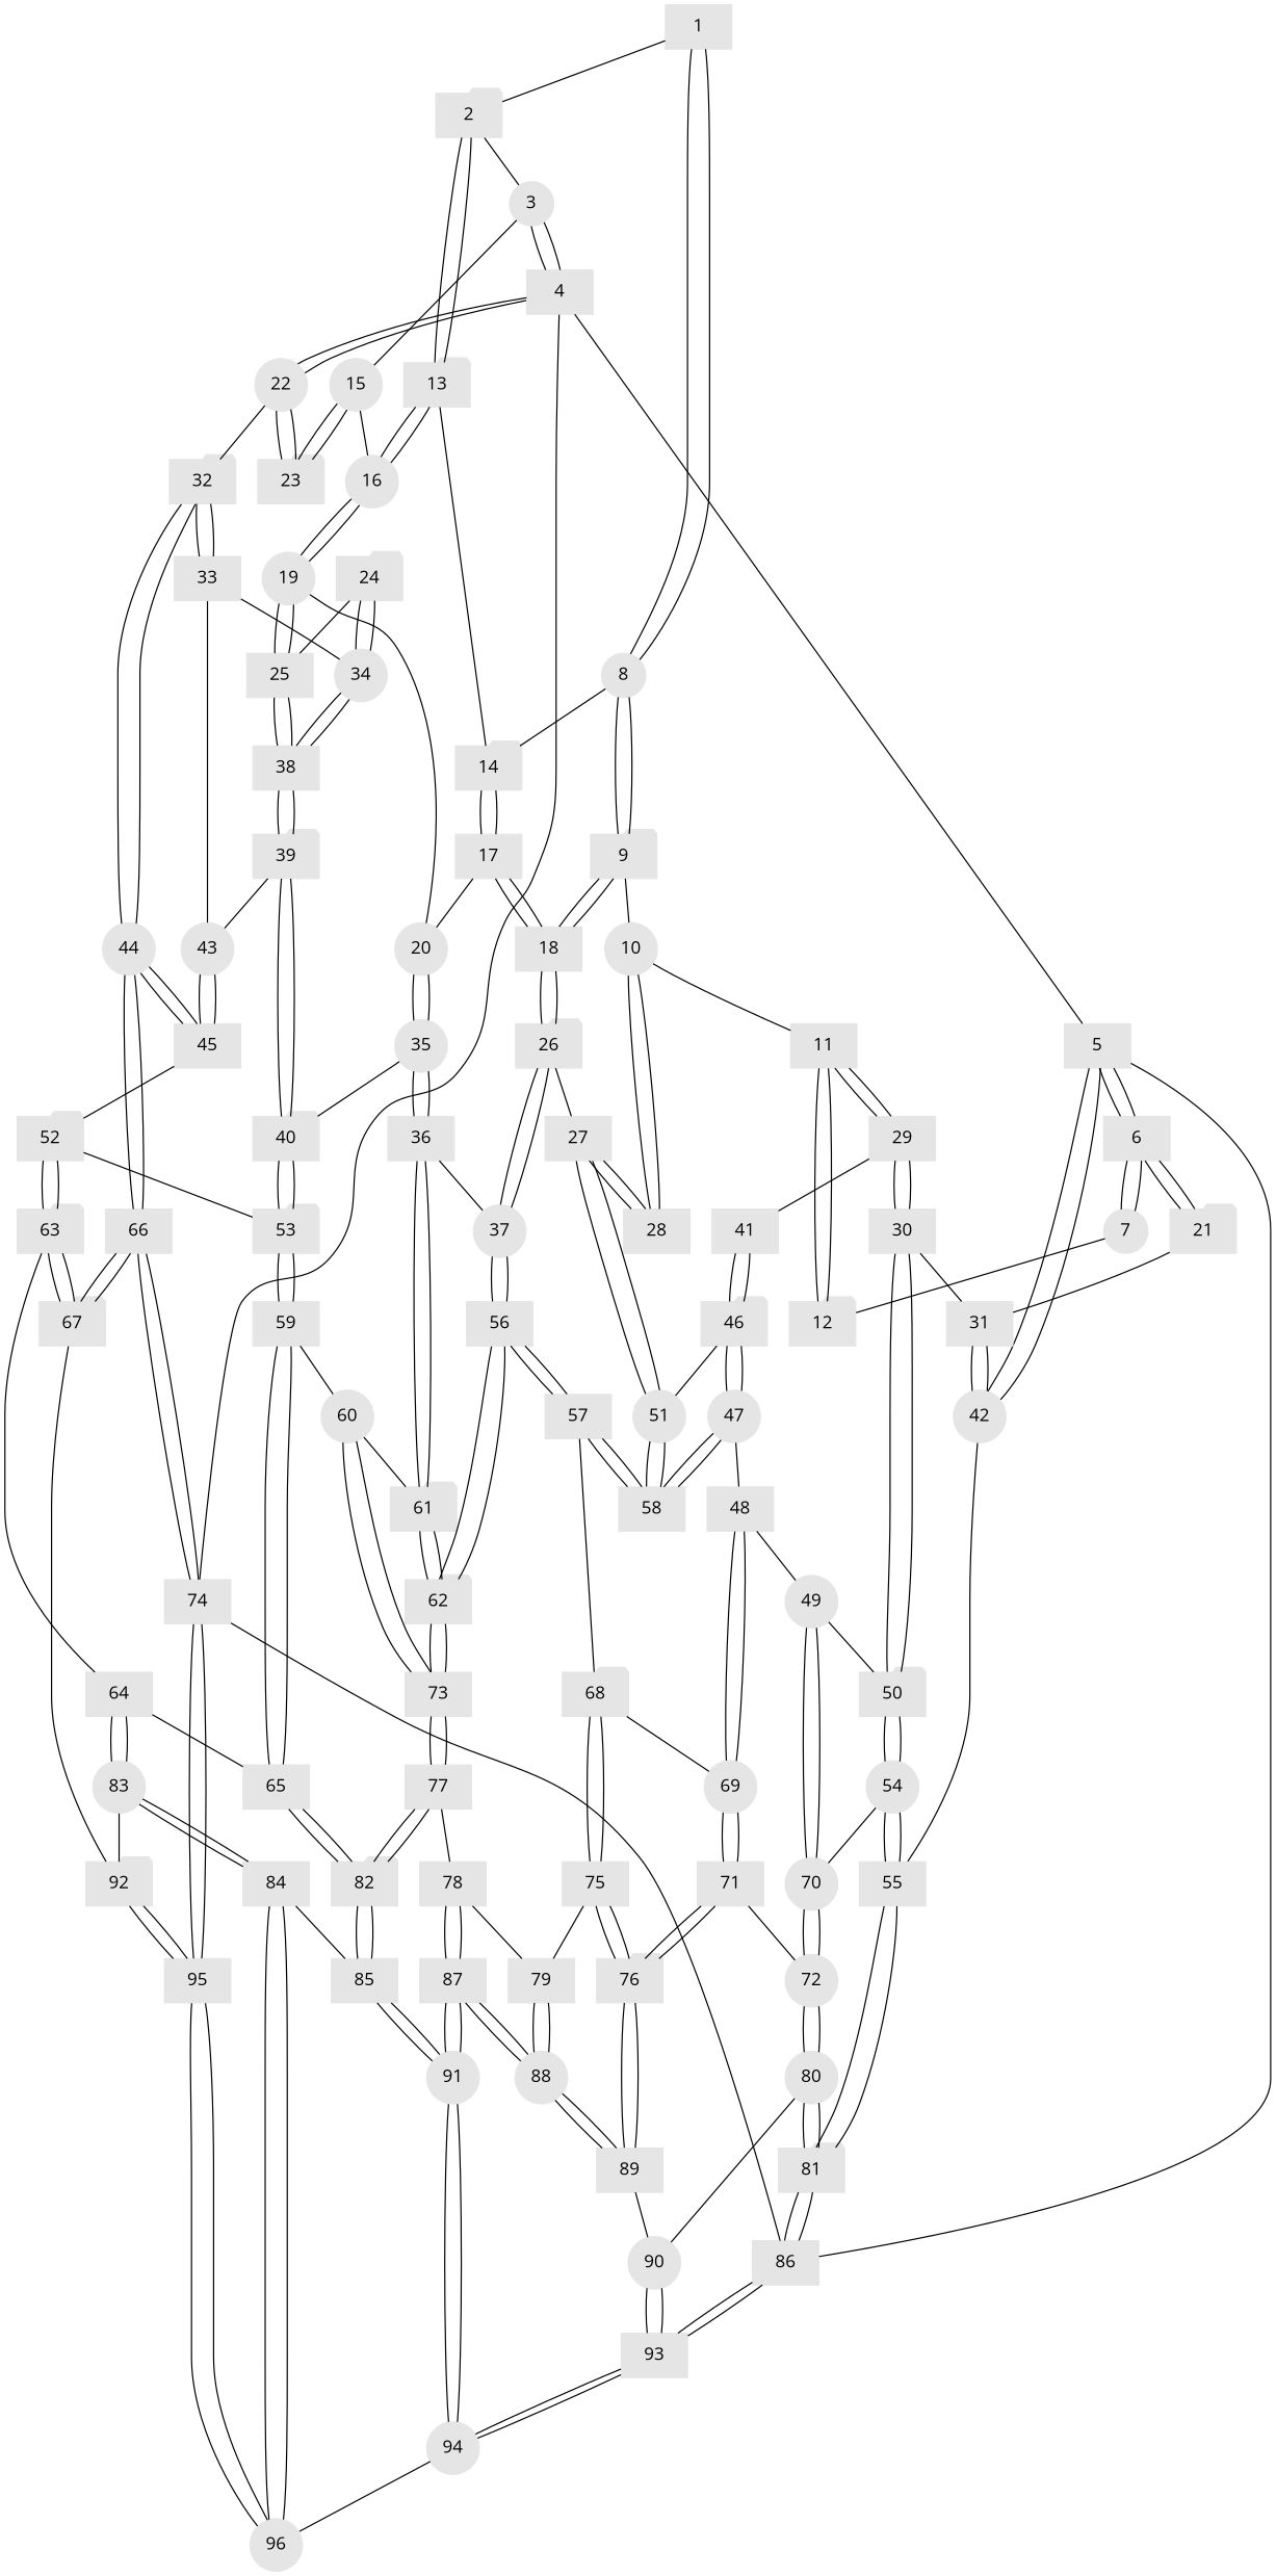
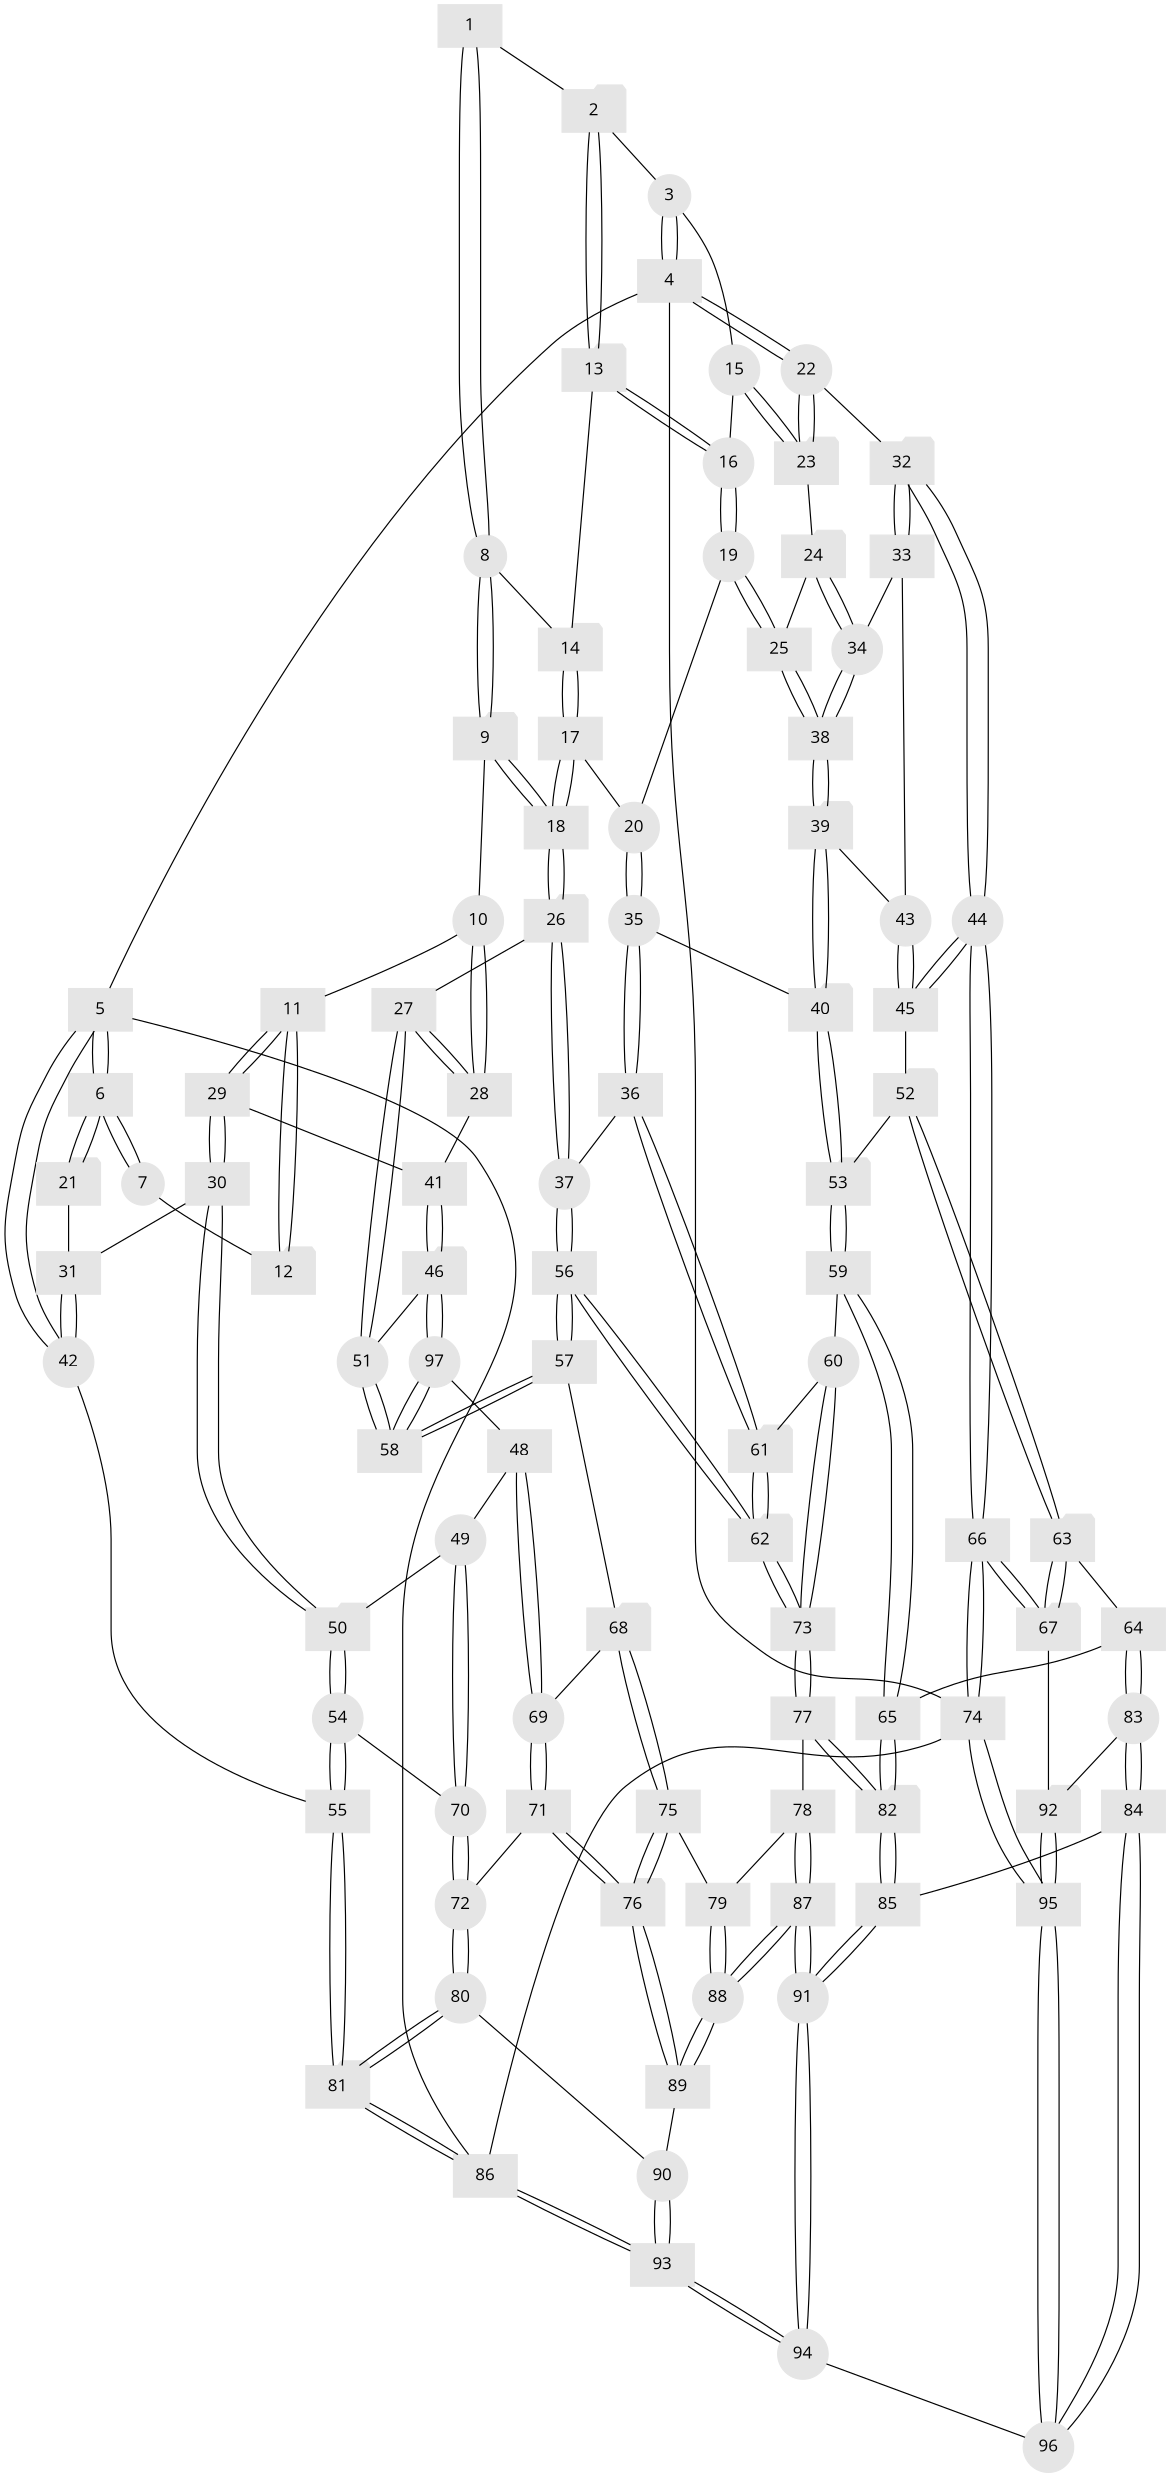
  graph {
    fontname="Open Sans"
    node [color=gray90 fontname="Open Sans" shape=box style=filled]
    edge [fontname="Open Sans"]
    2 [shape=folder]
    1
    8 [shape=circle]
    3 [shape=circle]
    13 [shape=folder]
    9 [shape=folder]
    14 [shape=folder]
    4
    15 [shape=circle]
    16 [shape=circle]
    5
    22 [shape=circle]
    74
    23 [shape=folder]
    6
    42 [shape=circle]
    86
    32 [shape=folder]
    95
    7 [shape=circle]
    21 [shape=folder]
    55
    93
    12 [shape=folder]
    31
    10 [shape=circle]
    18
    17
    11
    28
    26 [shape=folder]
    29
    41
    30
    19 [shape=circle]
    20 [shape=circle]
    24 [shape=folder]
    25
    35 [shape=circle]
    27
    37 [shape=circle]
    38
    36
    40 [shape=folder]
    33
    44 [shape=circle]
    34 [shape=circle]
    39 [shape=folder]
    51 [shape=circle]
    56
    58
    46 [shape=folder]
    50 [shape=folder]
    54 [shape=circle]
    43 [shape=circle]
    45
    66
    61 [shape=folder]
    53 [shape=folder]
    62 [shape=folder]
    57
    59
-   47 [shape=circle]
+   47 [shape=circle label=97]
    81 [shape=folder]
    52 [shape=folder]
    67 [shape=folder]
    63 [shape=folder]
    48
    49 [shape=circle]
    69 [shape=circle]
    70 [shape=circle]
    71
    72 [shape=circle]
    64
    60 [shape=circle]
    65
    68 [shape=folder]
    73
    75
    82 [shape=folder]
    77
    83 [shape=circle]
    92 [shape=folder]
    84
    85
    76 [shape=folder]
    79
    80 [shape=circle]
    89
    90 [shape=circle]
    78
    96 [shape=circle]
    88 [shape=circle]
    87
    91 [shape=circle]
    94 [shape=circle]
    2 -- 3
    2 -- 13
    2 -- 13
    1 -- 2
    1 -- 8
    1 -- 8
    8 -- 9
    8 -- 9
    8 -- 14
    3 -- 4
    3 -- 4
    3 -- 15
    13 -- 14
    13 -- 16
    13 -- 16
    9 -- 10
    9 -- 18
    9 -- 18
    14 -- 17
    14 -- 17
    4 -- 5
    4 -- 22
    4 -- 22
    4 -- 74
    15 -- 16
    15 -- 23
    15 -- 23
    16 -- 19
    16 -- 19
    5 -- 6
    5 -- 6
    5 -- 42
    5 -- 42
    5 -- 86
    22 -- 23
    22 -- 23
    22 -- 32
    74 -- 86
    74 -- 95
    74 -- 95
+   23 -- 24
    6 -- 7
    6 -- 7
    6 -- 21
    6 -- 21
    42 -- 55
    86 -- 93
    86 -- 93
    32 -- 33
    32 -- 33
    32 -- 44
    32 -- 44
    95 -- 96
    95 -- 96
    7 -- 12
    21 -- 31
    55 -- 81
    55 -- 81
    93 -- 94
    93 -- 94
    31 -- 42
    31 -- 42
    10 -- 11
    10 -- 28
    10 -- 28
    18 -- 26
    18 -- 26
    17 -- 18
    17 -- 18
    17 -- 20
    11 -- 12
    11 -- 12
    11 -- 29
    11 -- 29
+   28 -- 41
    26 -- 27
    26 -- 37
    26 -- 37
    29 -- 41
    29 -- 30
    29 -- 30
    41 -- 46
    41 -- 46
    30 -- 31
    30 -- 50
    30 -- 50
    19 -- 20
    19 -- 25
    19 -- 25
    20 -- 35
    20 -- 35
    24 -- 25
    24 -- 34
    24 -- 34
    25 -- 38
    25 -- 38
    35 -- 36
    35 -- 36
    35 -- 40
    27 -- 28
    27 -- 28
    27 -- 51
    27 -- 51
    37 -- 56
    37 -- 56
    38 -- 39
    38 -- 39
    36 -- 37
    36 -- 61
    36 -- 61
    40 -- 53
    40 -- 53
    33 -- 34
    33 -- 43
    44 -- 45
    44 -- 45
    44 -- 66
    44 -- 66
    34 -- 38
    34 -- 38
    39 -- 40
    39 -- 40
    39 -- 43
    51 -- 58
    51 -- 58
    56 -- 62
    56 -- 62
    56 -- 57
    56 -- 57
    46 -- 51
    46 -- 47
    46 -- 47
    50 -- 54
    50 -- 54
    54 -- 55
    54 -- 55
    54 -- 70
    43 -- 45
    43 -- 45
    45 -- 52
    66 -- 74
    66 -- 74
    66 -- 67
    66 -- 67
    61 -- 62
    61 -- 62
    53 -- 59
    53 -- 59
    62 -- 73
    62 -- 73
    57 -- 58
    57 -- 58
    57 -- 68
    59 -- 60
    59 -- 65
    59 -- 65
    47 -- 58
    47 -- 58
    47 -- 48
    81 -- 86
    81 -- 86
    52 -- 53
    52 -- 63
    52 -- 63
    67 -- 92
    63 -- 67
    63 -- 67
    63 -- 64
    48 -- 49
    48 -- 69
    48 -- 69
    49 -- 50
    49 -- 70
    49 -- 70
    69 -- 71
    69 -- 71
    70 -- 72
    70 -- 72
    71 -- 72
    71 -- 76
    71 -- 76
    72 -- 80
    72 -- 80
    64 -- 65
    64 -- 83
    64 -- 83
    60 -- 61
    60 -- 73
    60 -- 73
    65 -- 82
    65 -- 82
    68 -- 69
    68 -- 75
    68 -- 75
    73 -- 77
    73 -- 77
    75 -- 76
    75 -- 76
    75 -- 79
    82 -- 85
    82 -- 85
    77 -- 82
    77 -- 82
    77 -- 78
    83 -- 92
    83 -- 84
    83 -- 84
    92 -- 95
    92 -- 95
    84 -- 85
    84 -- 96
    84 -- 96
    85 -- 91
    85 -- 91
    76 -- 89
    76 -- 89
    79 -- 88
    79 -- 88
    80 -- 81
    80 -- 81
    80 -- 90
    89 -- 90
    90 -- 93
    90 -- 93
    78 -- 79
    78 -- 87
    78 -- 87
    88 -- 89
    88 -- 89
    87 -- 88
    87 -- 88
    87 -- 91
    87 -- 91
    91 -- 94
    91 -- 94
    94 -- 96
  }
